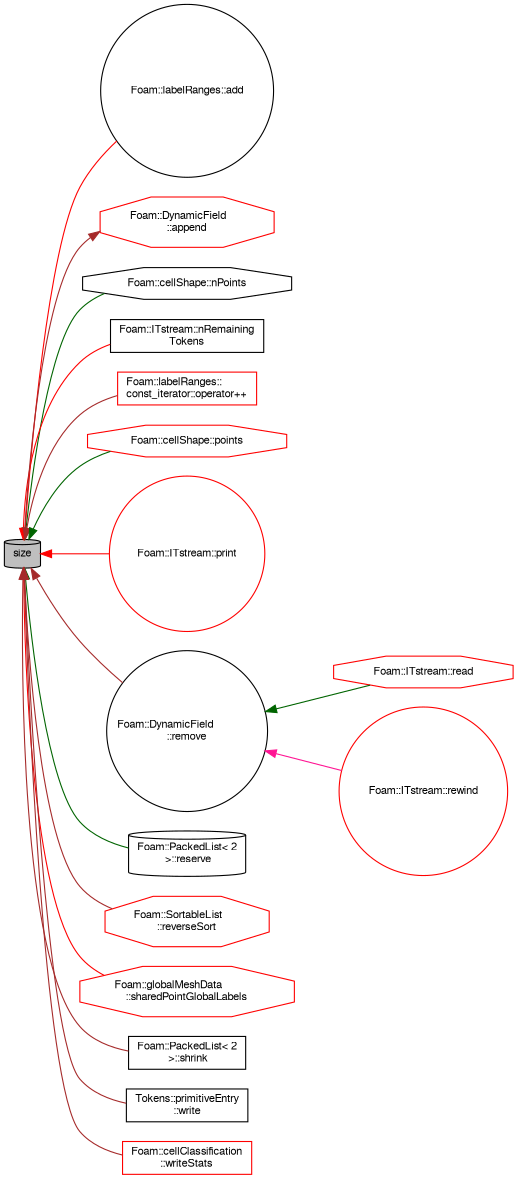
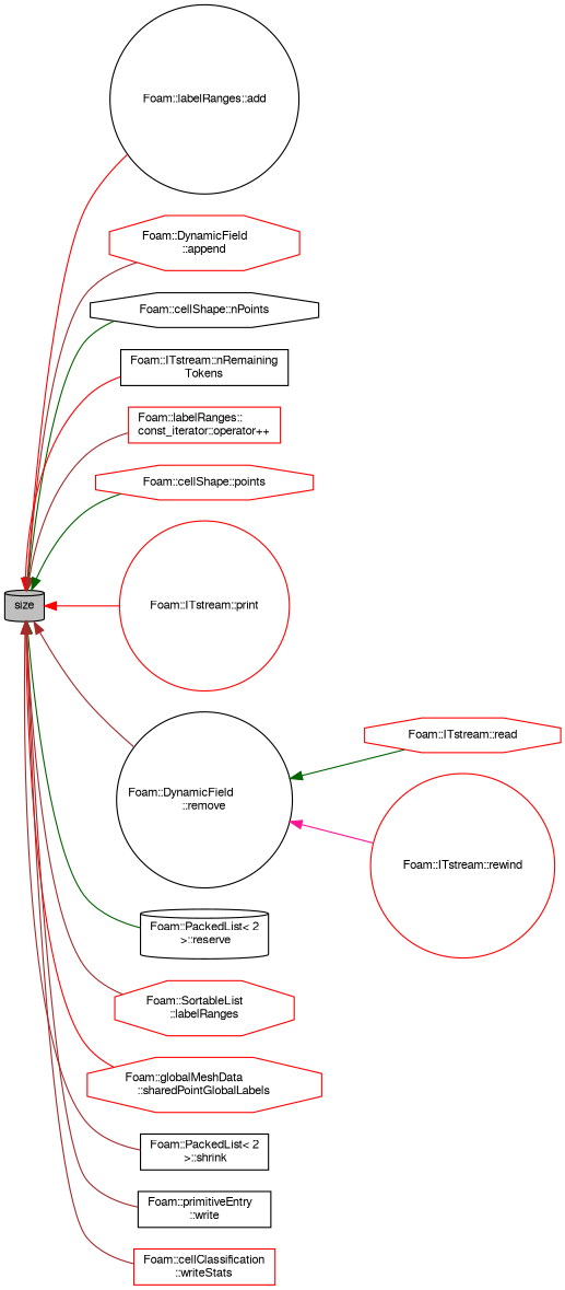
  digraph {
    rankdir=LR
    node [color=red fontname=FreeSans fontsize=10 shape=octagon]
    edge [color=brown dir=back fontname=FreeSans fontsize=10 labelfontname=FreeSans labelfontsize=10 style=solid]
    n1 [color=black fillcolor=grey75 fontcolor=black height=0.2 label=size shape=cylinder style=filled width=0.4]
    n2 [color=black height=0.2 label="Foam::labelRanges::add" shape=circle width=0.4]
    n3 [height=0.2 label="Foam::DynamicField\l::append" width=0.4]
    n4 [color=black height=0.2 label="Foam::cellShape::nPoints" width=0.4]
    n5 [color=black height=0.2 label="Foam::ITstream::nRemaining\lTokens" shape=box width=0.4]
    n6 [height=0.2 label="Foam::labelRanges::\lconst_iterator::operator++" shape=box width=0.4]
    n7 [height=0.2 label="Foam::cellShape::points" width=0.4]
    n8 [height=0.2 label="Foam::ITstream::print" shape=circle width=0.4]
    n9 [color=black height=0.2 label="Foam::DynamicField\l::remove" shape=circle width=0.4]
    n10 [color=black height=0.2 label="Foam::PackedList\< 2\l \>::reserve" shape=cylinder width=0.4]
-   n11 [height=0.2 label="Foam::SortableList\l::reverseSort" width=0.4]
+   n11 [height=0.2 label="Foam::SortableList\l::labelRanges" width=0.4]
    n12 [height=0.2 label="Foam::globalMeshData\l::sharedPointGlobalLabels" width=0.4]
    n13 [color=black height=0.2 label="Foam::PackedList\< 2\l \>::shrink" shape=box width=0.4]
-   n14 [color=black height=0.2 label="Tokens::primitiveEntry\l::write" shape=box width=0.4]
+   n14 [color=black height=0.2 label="Foam::primitiveEntry\l::write" shape=box width=0.4]
    n15 [height=0.2 label="Foam::cellClassification\l::writeStats" shape=box width=0.4]
    n16 [height=0.2 label="Foam::ITstream::read" width=0.4]
    n17 [height=0.2 label="Foam::ITstream::rewind" shape=circle width=0.4]
    n1 -> n2 [color=red]
-   n3 -> n1
+   n1 -> n3
    n1 -> n4 [color=darkgreen]
    n1 -> n5 [color=red]
    n1 -> n6
    n1 -> n7 [color=darkgreen]
    n1 -> n8 [color=red]
    n1 -> n9
    n1 -> n10 [color=darkgreen]
    n1 -> n11
    n1 -> n12 [color=red]
    n1 -> n13
    n1 -> n14
    n1 -> n15
    n9 -> n16 [color=darkgreen]
    n9 -> n17 [color=deeppink]
  }
